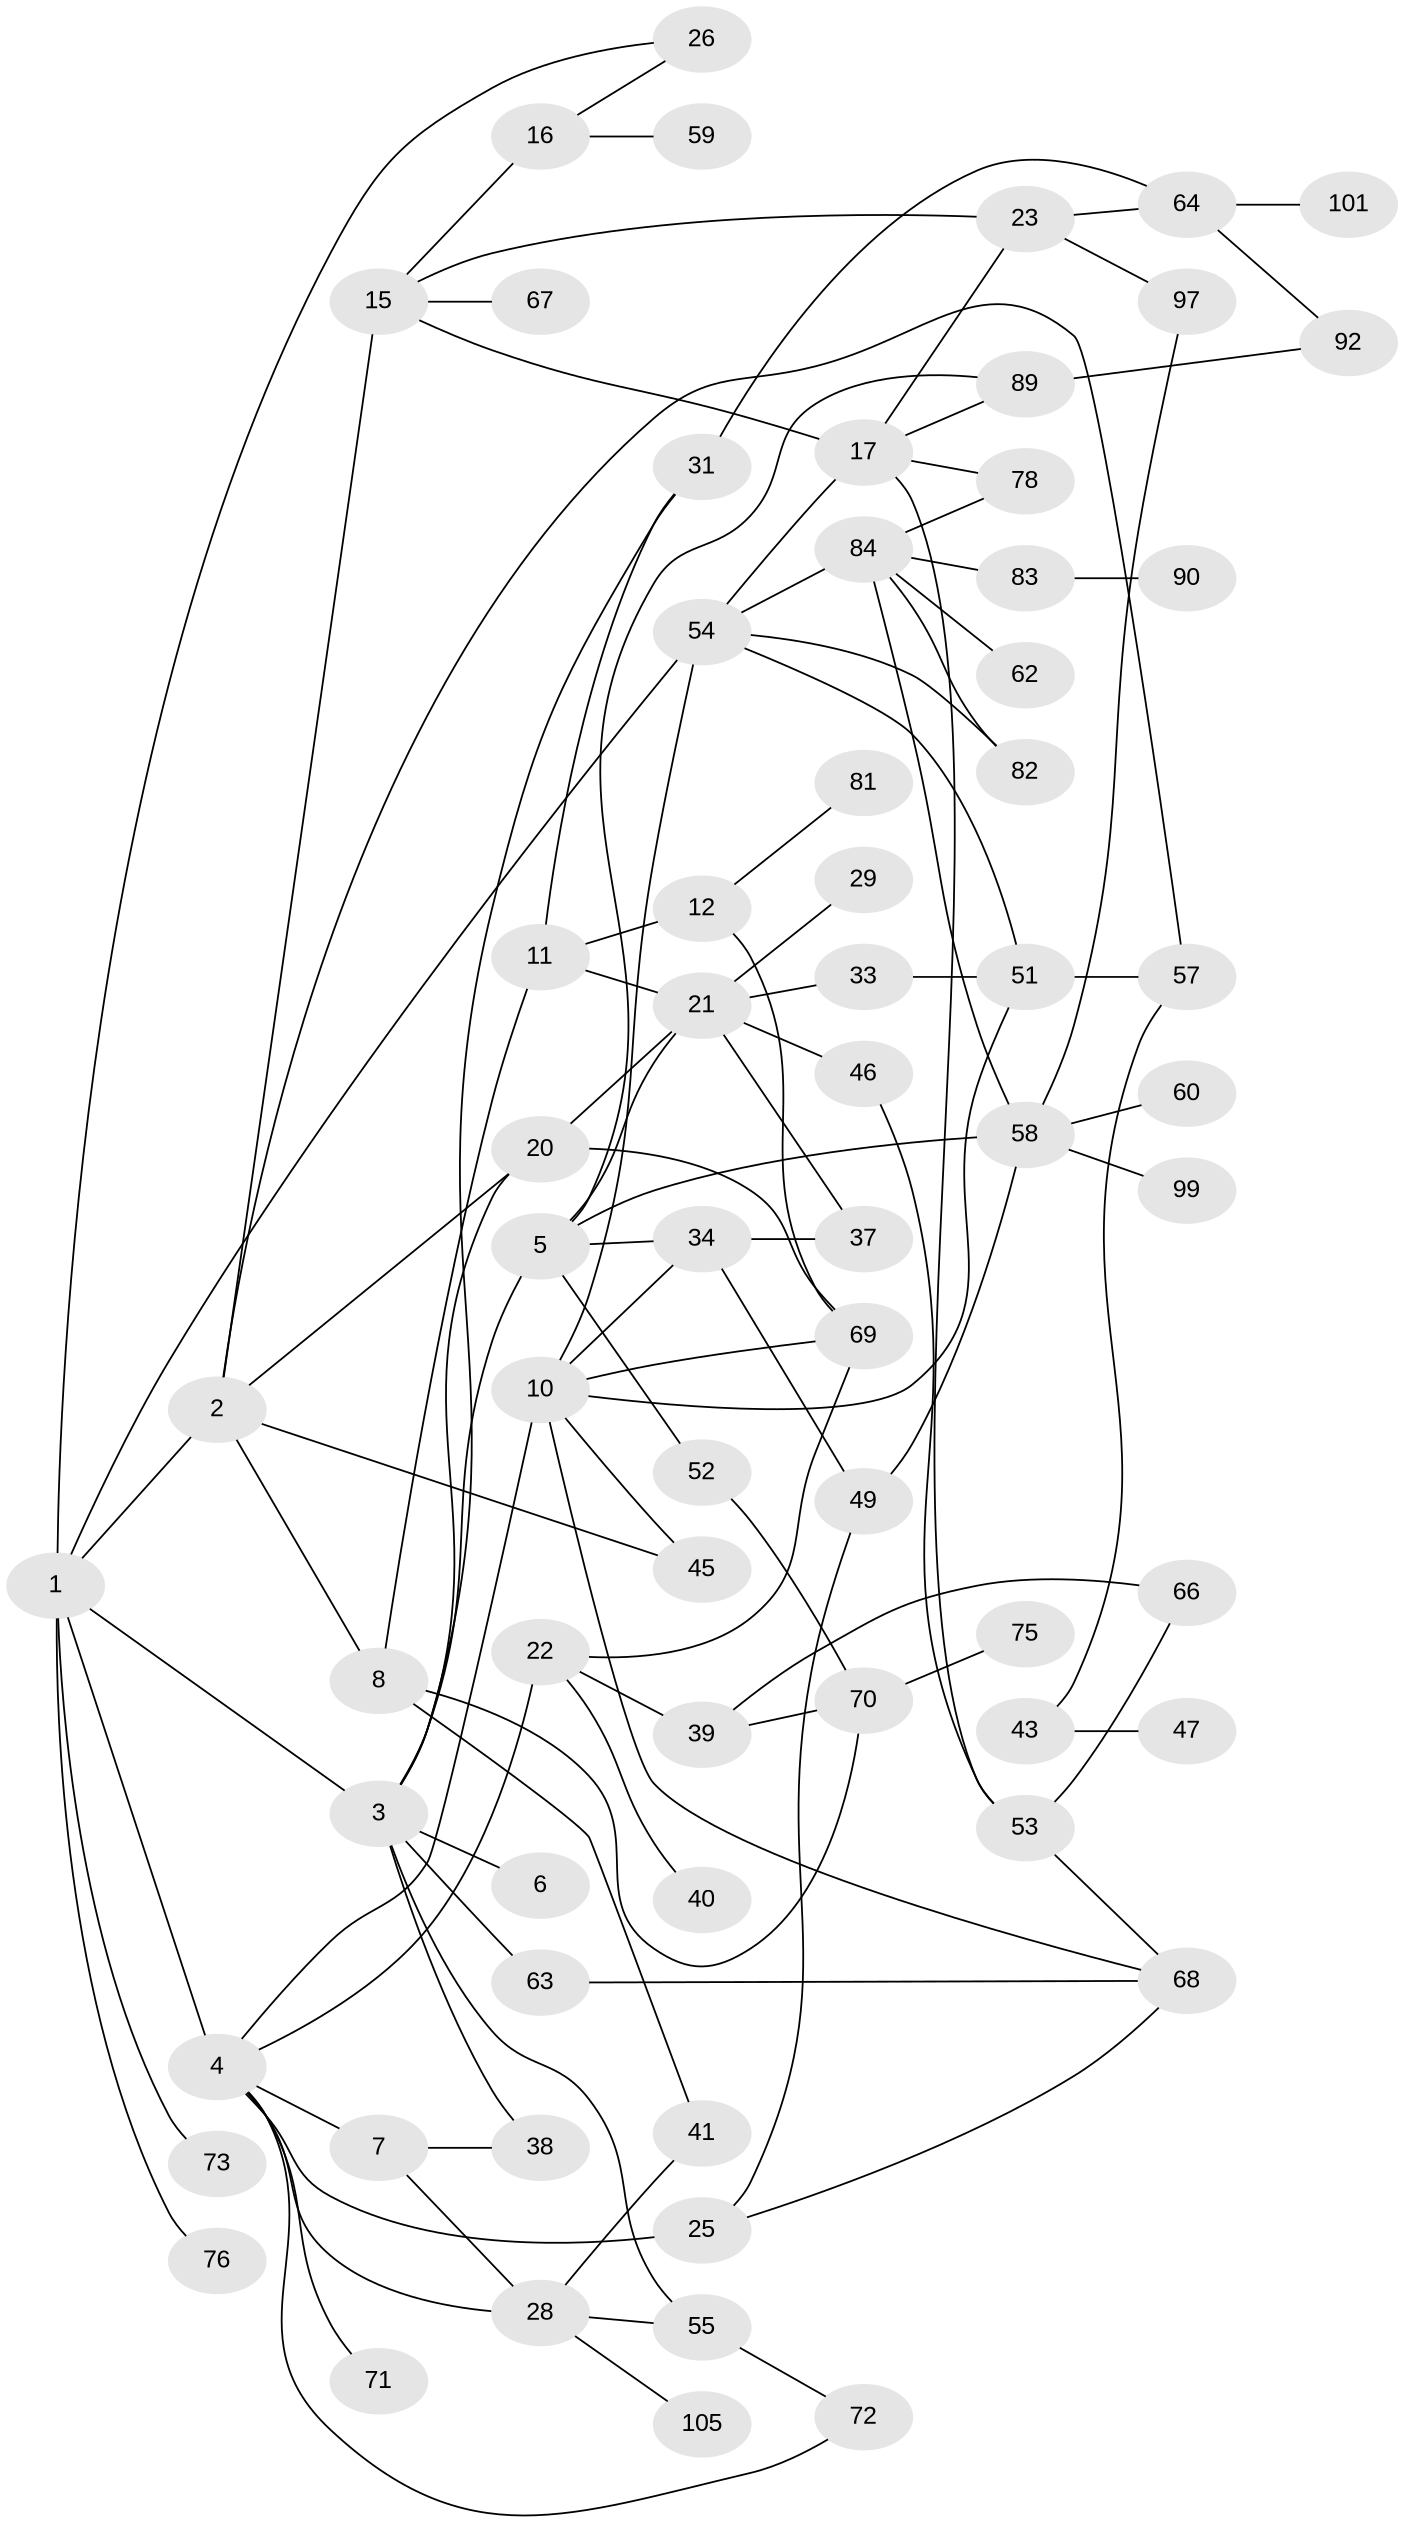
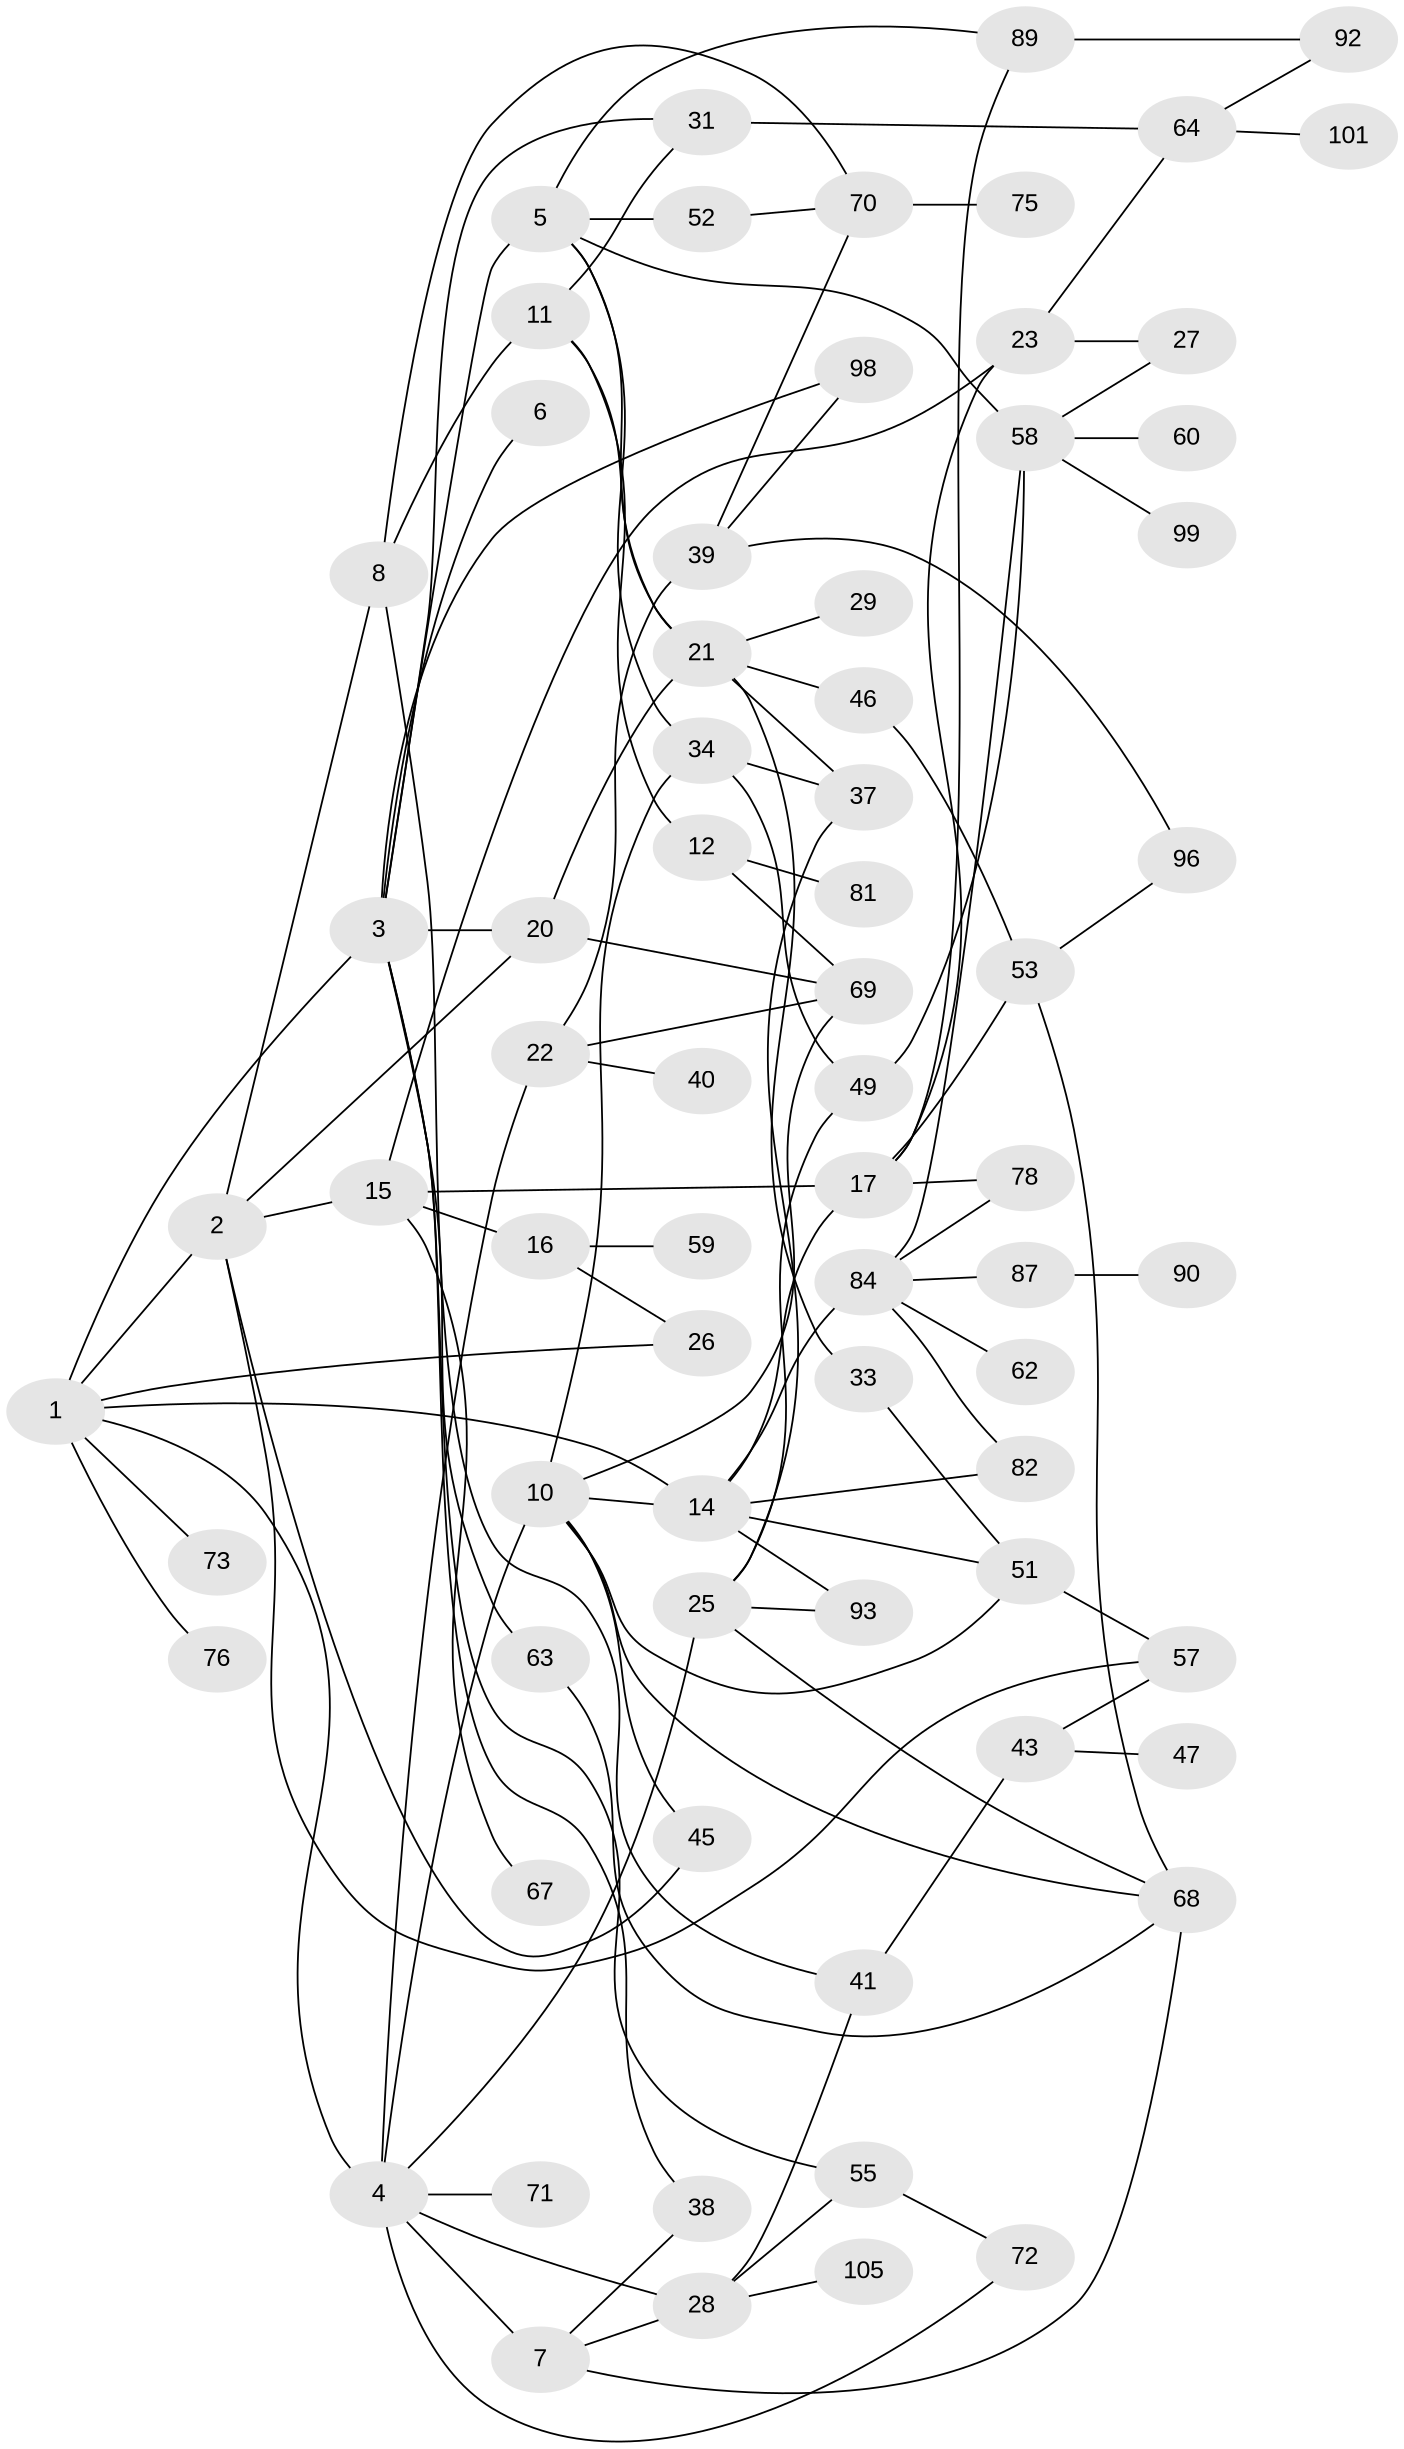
  graph {
    fontname="Liberation Sans"
    rankdir=LR
    node [color=gray90 fontname="Liberation Sans" style=filled]
    edge [fontname="Liberation Sans"]
    1 [super="+48"]
    2 [super="+95"]
    3 [super="+36"]
    4 [super="+9"]
-   14 [super="+80" label=54]
+   14 [super="+80"]
    26
    73
    76
    8 [super="+19"]
    15
    20 [super="+88"]
    45
    57
    5 [super="+27"]
    6
    31
    38
    55 [super="+61"]
    63
+   98
    7 [super="+84"]
    10 [super="+13"]
    22
    25 [super="+104"]
    28 [super="+32"]
    71
    72
    51 [super="+103"]
    17 [super="+35"]
    n30 [label=84 super="+50"]
    82
+   93 [super="+100"]
    11 [super="+42"]
    41 [super="+86"]
    70
    16 [super="+18"]
    23 [super="+54"]
    67
    21 [super="+24"]
    69 [super="+102"]
    34 [super="+85"]
    52
    58 [super="+79"]
    89
    64 [super="+83"]
    68 [super="+74"]
    39 [super="+94"]
    40
    37 [super="+77"]
    49 [super="+91"]
    105
    29
    33
    46 [super="+65"]
-   97
+   97 [label=27]
    60
    99
    92
    12 [super="+30"]
    43
    75
    81
    53 [super="+56"]
    78
    62
-   87 [label=83]
+   87
    59
-   96 [label=66]
+   96
    101
    47
    90
    1 -- 2
    1 -- 3
    1 -- 4
    1 -- 14 [weight=2]
    1 -- 26
    1 -- 73
    1 -- 76
    2 -- 8
    2 -- 15
    2 -- 20
    2 -- 45
    2 -- 57
    3 -- 20
    3 -- 5
    3 -- 6
    3 -- 31
    3 -- 38
    3 -- 55
    3 -- 63
+   3 -- 98
    4 -- 7
    4 -- 10
    4 -- 22
    4 -- 25
    4 -- 28
    4 -- 71
    4 -- 72
    14 -- 51
    14 -- 17
    14 -- n30 [weight=2]
    14 -- 82
+   14 -- 93
    8 -- 11
    8 -- 41
    8 -- 70
    15 -- 17
    15 -- 16
    15 -- 23
    15 -- 67
    20 -- 21
    20 -- 69
    5 -- 21
    5 -- 34
    5 -- 52
    5 -- 58
    5 -- 89
    31 -- 64
    55 -- 72
    63 -- 68
    7 -- 38
    7 -- 28
+   7 -- 68
    10 -- 14
    10 -- 45
    10 -- 51
    10 -- 69
    10 -- 34
    10 -- 68
    22 -- 69
    22 -- 39
    22 -- 40
+   25 -- 93
    25 -- 68
+   25 -- 37
    25 -- 49
    28 -- 55
    28 -- 41
    28 -- 105
    51 -- 57
    17 -- 23
    17 -- 89
    17 -- 53
    17 -- 78
    n30 -- 82
    n30 -- 58
    n30 -- 78
    n30 -- 62
    n30 -- 87
    11 -- 31
    11 -- 21
    11 -- 12
+   41 -- 43
    70 -- 75
    16 -- 26
    16 -- 59
    23 -- 64
    23 -- 97
    21 -- 37
    21 -- 29
    21 -- 33
    21 -- 46
    34 -- 37
    34 -- 49
    52 -- 70
    58 -- 97
    58 -- 60
    58 -- 99
    89 -- 92
    64 -- 92
    64 -- 101
+   39 -- 98
    39 -- 70
    39 -- 96
    49 -- 58
    33 -- 51
    46 -- 53
    12 -- 69
    12 -- 81
    43 -- 57
    43 -- 47
    53 -- 68
    53 -- 96
    87 -- 90
  }
